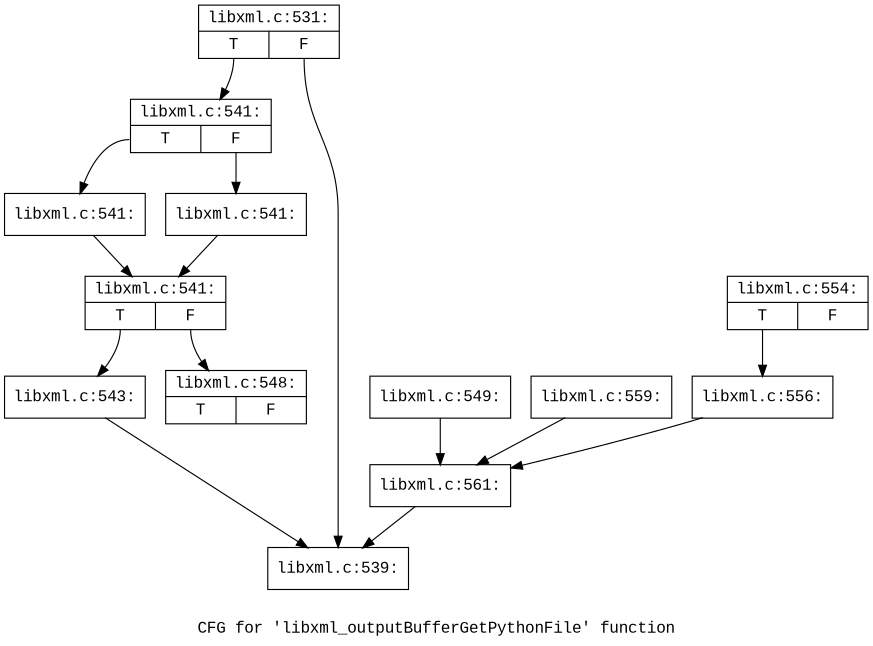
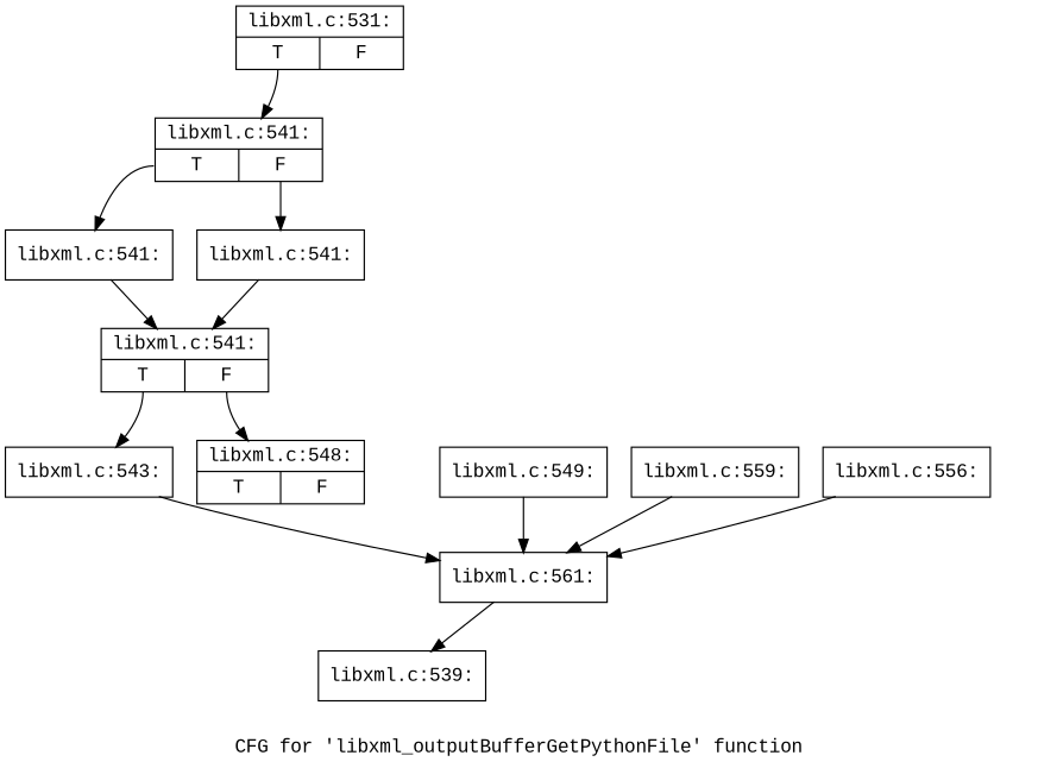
  digraph {
    fontname="Liberation Mono"
    label="CFG for 'libxml_outputBufferGetPythonFile' function"
    node [fontname="Liberation Mono" shape=record]
    edge [fontname="Liberation Mono"]
    n1 [label="{libxml.c:531:|{<s0>T|<s1>F}}"]
    n2 [label="{libxml.c:541:|{<s0>T|<s1>F}}"]
    n3 [label="{libxml.c:539:}"]
    n4 [label="{libxml.c:541:}"]
    n5 [label="{libxml.c:541:}"]
    n6 [label="{libxml.c:541:|{<s0>T|<s1>F}}"]
    n7 [label="{libxml.c:561:}"]
    n8 [label="{libxml.c:543:}"]
    n9 [label="{libxml.c:548:|{<s0>T|<s1>F}}"]
    n10 [label="{libxml.c:549:}"]
-   n11 [label="{libxml.c:554:|{<s0>T|<s1>F}}"]
    n12 [label="{libxml.c:556:}"]
    n13 [label="{libxml.c:559:}"]
    n1 -> n2 [tailport=s0]
-   n1 -> n3 [tailport=s1]
    n2 -> n4 [tailport=s0]
    n2 -> n5 [tailport=s1]
    n4 -> n6
    n5 -> n6
    n6 -> n8 [tailport=s0]
    n6 -> n9 [tailport=s1]
    n7 -> n3
-   n8 -> n3
+   n8 -> n7
    n10 -> n7
-   n11 -> n12 [tailport=s0]
    n12 -> n7
    n13 -> n7
  }
